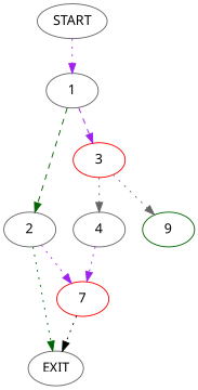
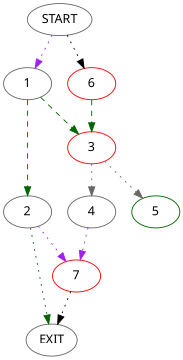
  digraph {
    fontname="Noto Sans"
    node [color=gray40 fontname="Noto Sans"]
    edge [color=darkgreen fontname="Noto Sans" style=dotted]
    n1 [label=START]
    1
+   6 [color=red]
    2
    3 [color=red]
    n6 [label=EXIT]
    7 [color=red]
    4
-   5 [color=darkgreen label=9]
+   5 [color=darkgreen]
    n1 -> 1 [color=purple]
+   n1 -> 6 [color=black]
    1 -> 2 [style=dashed]
-   1 -> 3 [color=purple style=dashed]
+   1 -> 3 [style=dashed]
+   6 -> 3 [style=dashed]
    2 -> n6
    2 -> 7 [color=purple]
    3 -> 4 [color=gray40]
    3 -> 5 [color=gray40]
    7 -> n6 [color=black]
    4 -> 7 [color=purple]
  }
